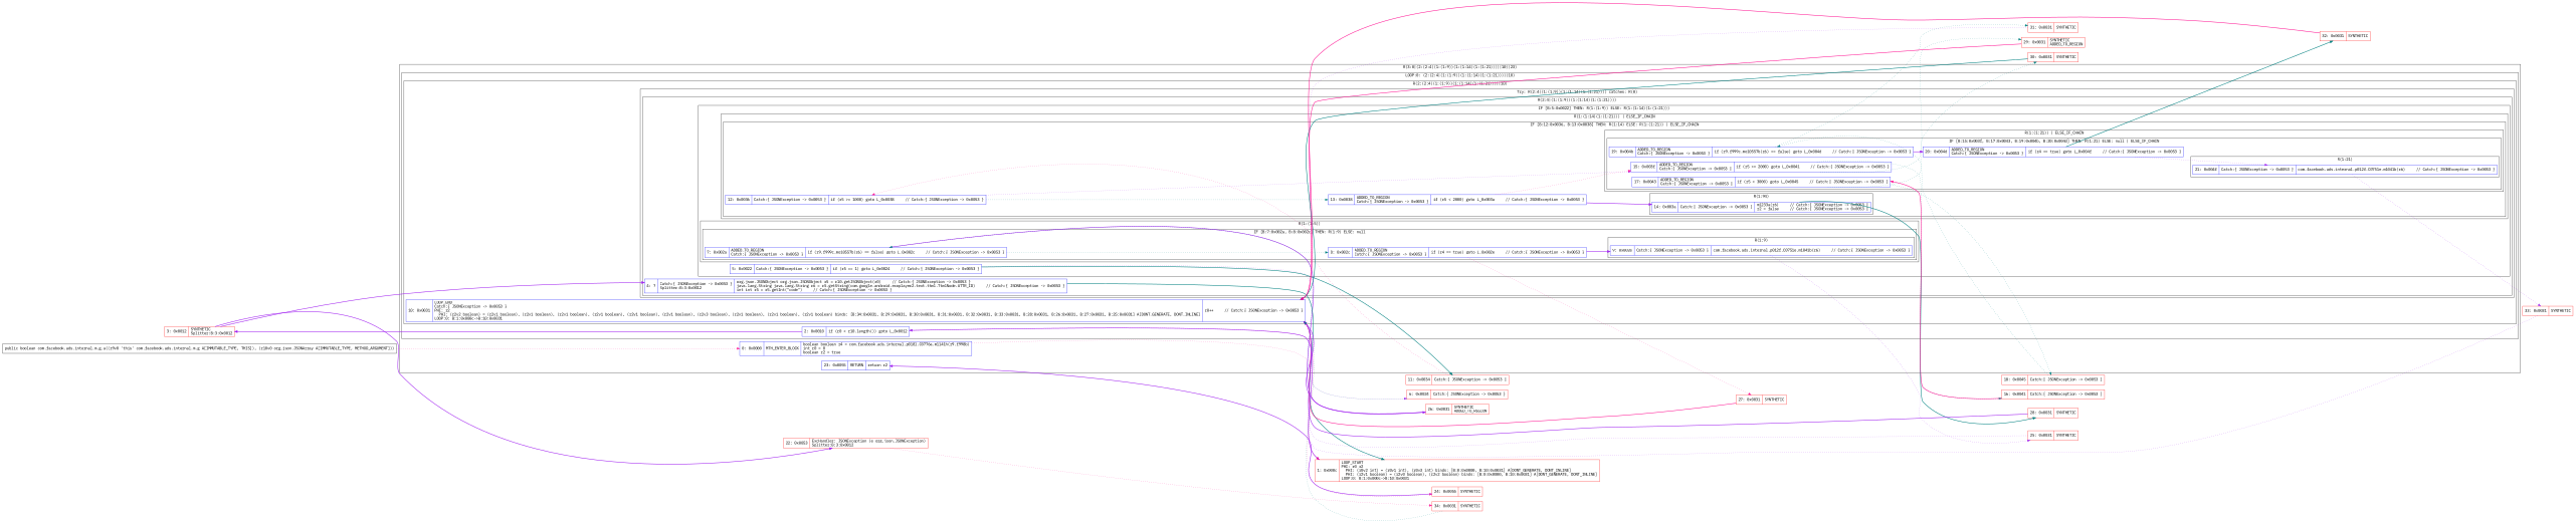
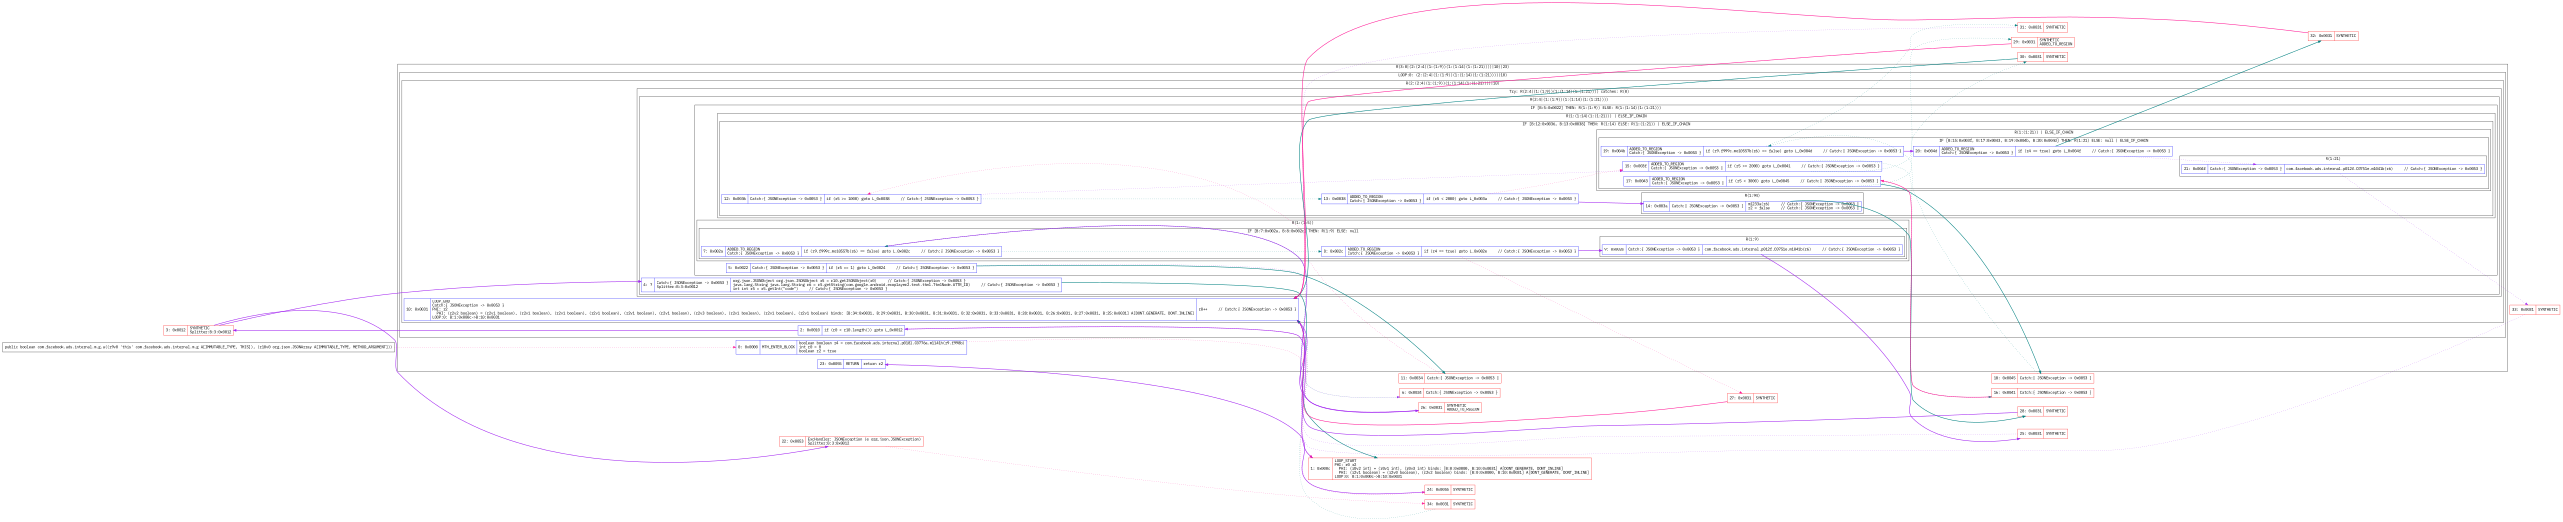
  digraph {
    fontname="IBM Plex Mono"
    rankdir=LR
    node [color=red fontname="IBM Plex Mono" shape=record]
    edge [color=purple fontname="IBM Plex Mono" style=dotted]
    n1 [color=blue label="{9\:\ 0x002e|Catch:\{ JSONException \-\> 0x0053 \}\l|com.facebook.ads.internal.p012f.C0751e.m1041b(r6)     \/\/ Catch:\{ JSONException \-\> 0x0053 \}\l}"]
    n2 [color=blue label="{7\:\ 0x002a|ADDED_TO_REGION\lCatch:\{ JSONException \-\> 0x0053 \}\l|if (r9.f999c.mo10557b(r6) == false) goto L_0x002c     \/\/ Catch:\{ JSONException \-\> 0x0053 \}\l}"]
    n3 [color=blue label="{8\:\ 0x002c|ADDED_TO_REGION\lCatch:\{ JSONException \-\> 0x0053 \}\l|if (r4 == true) goto L_0x002e     \/\/ Catch:\{ JSONException \-\> 0x0053 \}\l}"]
    n4 [color=blue label="{14\:\ 0x003a|Catch:\{ JSONException \-\> 0x0053 \}\l|m1233a(r6)     \/\/ Catch:\{ JSONException \-\> 0x0053 \}\lr2 = false     \/\/ Catch:\{ JSONException \-\> 0x0053 \}\l}"]
    n5 [color=blue label="{21\:\ 0x004f|Catch:\{ JSONException \-\> 0x0053 \}\l|com.facebook.ads.internal.p012f.C0751e.m1041b(r6)     \/\/ Catch:\{ JSONException \-\> 0x0053 \}\l}"]
    n6 [color=blue label="{15\:\ 0x003f|ADDED_TO_REGION\lCatch:\{ JSONException \-\> 0x0053 \}\l|if (r5 \>= 2000) goto L_0x0041     \/\/ Catch:\{ JSONException \-\> 0x0053 \}\l}"]
    n7 [color=blue label="{17\:\ 0x0043|ADDED_TO_REGION\lCatch:\{ JSONException \-\> 0x0053 \}\l|if (r5 \< 3000) goto L_0x0045     \/\/ Catch:\{ JSONException \-\> 0x0053 \}\l}"]
    n8 [color=blue label="{19\:\ 0x004b|ADDED_TO_REGION\lCatch:\{ JSONException \-\> 0x0053 \}\l|if (r9.f999c.mo10557b(r6) == false) goto L_0x004d     \/\/ Catch:\{ JSONException \-\> 0x0053 \}\l}"]
    n9 [color=blue label="{20\:\ 0x004d|ADDED_TO_REGION\lCatch:\{ JSONException \-\> 0x0053 \}\l|if (r4 == true) goto L_0x004f     \/\/ Catch:\{ JSONException \-\> 0x0053 \}\l}"]
    n10 [color=blue label="{12\:\ 0x0036|Catch:\{ JSONException \-\> 0x0053 \}\l|if (r5 \>= 1000) goto L_0x0038     \/\/ Catch:\{ JSONException \-\> 0x0053 \}\l}"]
    n11 [color=blue label="{13\:\ 0x0038|ADDED_TO_REGION\lCatch:\{ JSONException \-\> 0x0053 \}\l|if (r5 \< 2000) goto L_0x003a     \/\/ Catch:\{ JSONException \-\> 0x0053 \}\l}"]
    n12 [color=blue label="{5\:\ 0x0022|Catch:\{ JSONException \-\> 0x0053 \}\l|if (r5 == 1) goto L_0x0024     \/\/ Catch:\{ JSONException \-\> 0x0053 \}\l}"]
    n13 [color=blue label="{4\:\ ?|Catch:\{ JSONException \-\> 0x0053 \}\lSplitter:B:3:0x0012\l|org.json.JSONObject org.json.JSONObject r5 = r10.getJSONObject(r0)     \/\/ Catch:\{ JSONException \-\> 0x0053 \}\ljava.lang.String java.lang.String r6 = r5.getString(com.google.android.exoplayer2.text.ttml.TtmlNode.ATTR_ID)     \/\/ Catch:\{ JSONException \-\> 0x0053 \}\lint int r5 = r5.getInt(\"code\")     \/\/ Catch:\{ JSONException \-\> 0x0053 \}\l}"]
    n14 [color=blue label="{10\:\ 0x0031|LOOP_END\lCatch:\{ JSONException \-\> 0x0053 \}\lPHI: r2 \l  PHI: (r2v2 boolean) = (r2v1 boolean), (r2v1 boolean), (r2v1 boolean), (r2v1 boolean), (r2v1 boolean), (r2v1 boolean), (r2v3 boolean), (r2v1 boolean), (r2v1 boolean), (r2v1 boolean) binds: [B:34:0x0031, B:29:0x0031, B:30:0x0031, B:31:0x0031, B:32:0x0031, B:33:0x0031, B:28:0x0031, B:26:0x0031, B:27:0x0031, B:25:0x0031] A[DONT_GENERATE, DONT_INLINE]\lLOOP:0: B:1:0x000c\-\>B:10:0x0031\l|r0++     \/\/ Catch:\{ JSONException \-\> 0x0053 \}\l}"]
    n15 [color=blue label="{2\:\ 0x0010|if (r0 \< r10.length()) goto L_0x0012\l}"]
    n16 [color=blue label="{0\:\ 0x0000|MTH_ENTER_BLOCK\l|boolean boolean r4 = com.facebook.ads.internal.p018l.C0776a.m1141h(r9.f998b)\lint r0 = 0\lboolean r2 = true\l}"]
    n17 [color=blue label="{23\:\ 0x0055|RETURN\l|return r2\l}"]
    n18 [label="{25\:\ 0x0031|SYNTHETIC\l}"]
    n19 [label="{26\:\ 0x0031|SYNTHETIC\lADDED_TO_REGION\l}"]
    n20 [label="{27\:\ 0x0031|SYNTHETIC\l}"]
    n21 [label="{28\:\ 0x0031|SYNTHETIC\l}"]
    n22 [label="{33\:\ 0x0031|SYNTHETIC\l}"]
    n23 [label="{16\:\ 0x0041|Catch:\{ JSONException \-\> 0x0053 \}\l}"]
    n24 [label="{29\:\ 0x0031|SYNTHETIC\lADDED_TO_REGION\l}"]
    n25 [label="{18\:\ 0x0045|Catch:\{ JSONException \-\> 0x0053 \}\l}"]
    n26 [label="{30\:\ 0x0031|SYNTHETIC\l}"]
    n27 [label="{31\:\ 0x0031|SYNTHETIC\l}"]
    n28 [label="{32\:\ 0x0031|SYNTHETIC\l}"]
    n29 [label="{6\:\ 0x0024|Catch:\{ JSONException \-\> 0x0053 \}\l}"]
    n30 [label="{11\:\ 0x0034|Catch:\{ JSONException \-\> 0x0053 \}\l}"]
    n31 [label="{1\:\ 0x000c|LOOP_START\lPHI: r0 r2 \l  PHI: (r0v2 int) = (r0v1 int), (r0v3 int) binds: [B:0:0x0000, B:10:0x0031] A[DONT_GENERATE, DONT_INLINE]\l  PHI: (r2v1 boolean) = (r2v0 boolean), (r2v2 boolean) binds: [B:0:0x0000, B:10:0x0031] A[DONT_GENERATE, DONT_INLINE]\lLOOP:0: B:1:0x000c\-\>B:10:0x0031\l}"]
    n32 [label="{3\:\ 0x0012|SYNTHETIC\lSplitter:B:3:0x0012\l}"]
    n33 [label="{24\:\ 0x0055|SYNTHETIC\l}"]
    n34 [label="{22\:\ 0x0053|ExcHandler: JSONException (e org.json.JSONException)\lSplitter:B:3:0x0012\l}"]
    n35 [label="{34\:\ 0x0031|SYNTHETIC\l}"]
    n36 [label="{public boolean com.facebook.ads.internal.m.g.a((r9v0 'this' com.facebook.ads.internal.m.g A[IMMUTABLE_TYPE, THIS]), (r10v0 org.json.JSONArray A[IMMUTABLE_TYPE, METHOD_ARGUMENT])) }" color=""]
    subgraph cluster_1 {
      label="R(3:0|(2:(2:4|(1:(1:9))(1:(1:14)(1:(1:21))))|10)|23)"
      n16
      n17
      subgraph cluster_2 {
        label="LOOP:0: (2:(2:4|(1:(1:9))(1:(1:14)(1:(1:21))))|10)"
        n15
        subgraph cluster_3 {
          label="R(2:(2:4|(1:(1:9))(1:(1:14)(1:(1:21))))|10)"
          n14
          subgraph cluster_4 {
            label="Try: R(2:4|(1:(1:9))(1:(1:14)(1:(1:21)))) catches: R(0)"
            subgraph cluster_5 {
              label="R(2:4|(1:(1:9))(1:(1:14)(1:(1:21))))"
              n13
              subgraph cluster_6 {
                label="IF [B:5:0x0022] THEN: R(1:(1:9)) ELSE: R(1:(1:14)(1:(1:21)))"
                n12
                subgraph cluster_7 {
                  label="R(1:(1:5))"
                  subgraph cluster_8 {
                    label="IF [B:7:0x002a, B:8:0x002c] THEN: R(1:9) ELSE: null"
                    n2
                    n3
                    subgraph cluster_9 {
                      label="R(1:9)"
                      n1
                    }
                  }
                }
                subgraph cluster_10 {
                  label="R(1:(1:14)(1:(1:21))) | ELSE_IF_CHAIN\l"
                  subgraph cluster_11 {
                    label="IF [B:12:0x0036, B:13:0x0038] THEN: R(1:14) ELSE: R(1:(1:21)) | ELSE_IF_CHAIN\l"
                    n10
                    n11
                    subgraph cluster_12 {
                      label="R(1:94)"
                      n4
                    }
                    subgraph cluster_13 {
                      label="R(1:(1:21)) | ELSE_IF_CHAIN\l"
                      subgraph cluster_14 {
                        label="IF [B:15:0x003f, B:17:0x0043, B:19:0x004b, B:20:0x004d] THEN: R(1:21) ELSE: null | ELSE_IF_CHAIN\l"
                        n6
                        n7
                        n8
                        n9
                        subgraph cluster_15 {
                          label="R(1:21)"
                          n5
                        }
                      }
                    }
                  }
                }
              }
            }
            subgraph cluster_16 {
              label="R(0) | ExcHandler: JSONException (e org.json.JSONException)\l"
            }
          }
        }
      }
    }
    subgraph cluster_17 {
      label="R(0) | ExcHandler: JSONException (e org.json.JSONException)\l"
    }
-   n1 -> n18
+   n1 -> n18 [style=bold]
    n2 -> n3 [color=teal]
    n2 -> n19 [style=bold]
    n3 -> n1 [style=bold]
    n3 -> n20 [color=deeppink]
    n4 -> n21 [color=teal style=bold]
    n5 -> n22
    n6 -> n23 [color=teal]
    n6 -> n24 [color=teal]
-   n7 -> n25 [color=teal]
+   n7 -> n25 [color=teal style=bold]
    n7 -> n26 [color=teal]
    n8 -> n9 [style=bold]
    n8 -> n27 [color=teal]
    n9 -> n5
    n9 -> n28 [color=teal style=bold]
    n10 -> n6
    n10 -> n11 [color=teal]
    n11 -> n4 [style=bold]
    n11 -> n6 [color=deeppink]
    n12 -> n29
    n12 -> n30 [color=teal style=bold]
    n13 -> n31 [color=teal style=bold]
    n14 -> n31 [color=deeppink]
    n15 -> n32 [style=bold]
    n15 -> n33 [color=deeppink]
    n16 -> n31 [color=deeppink]
    n18 -> n14
    n19 -> n14 [style=bold]
    n20 -> n14 [color=deeppink style=bold]
    n21 -> n14 [style=bold]
    n22 -> n14
    n23 -> n7 [color=deeppink style=bold]
    n24 -> n14 [color=deeppink style=bold]
    n25 -> n8 [color=teal]
    n26 -> n14 [color=teal style=bold]
    n27 -> n14
    n28 -> n14 [color=deeppink style=bold]
    n29 -> n2 [color=teal]
    n30 -> n10 [color=deeppink]
    n31 -> n15 [style=bold]
    n32 -> n13 [style=bold]
    n32 -> n34 [style=bold]
    n33 -> n17 [style=bold]
    n34 -> n35 [color=deeppink]
    n35 -> n14 [color=teal]
    n36 -> n16 [color=deeppink]
  }
